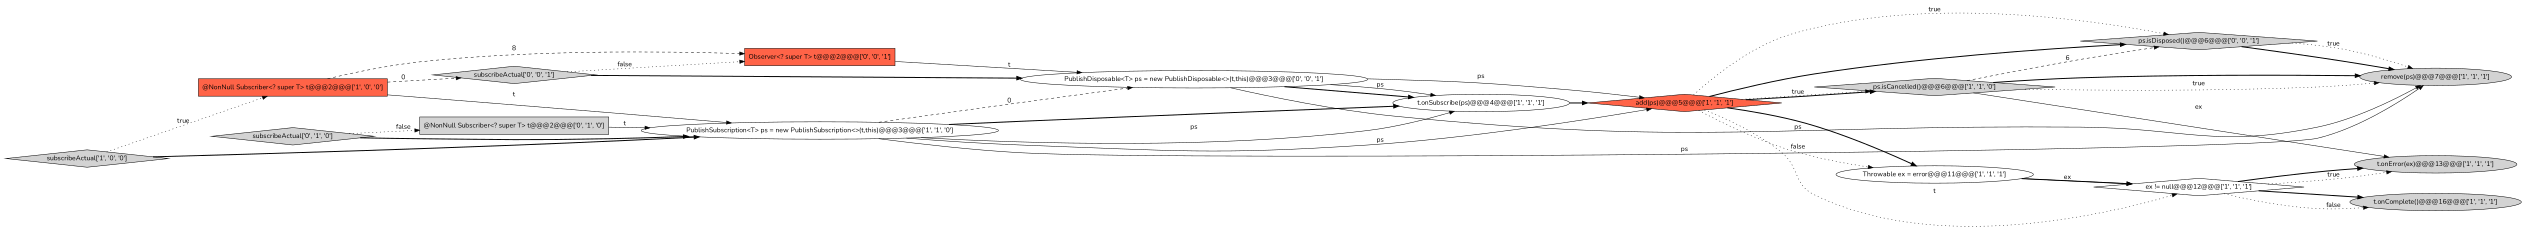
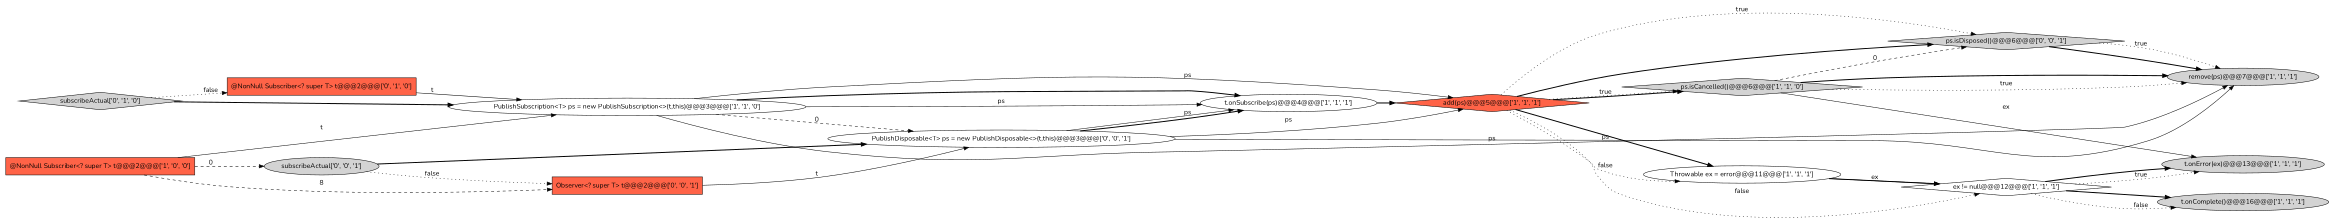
  digraph {
    fontname=Nunito
    rankdir=LR
    node [fillcolor=lightgray fontname=Nunito shape=diamond style=filled]
    edge [fontname=Nunito style=bold]
-   n1 [label="subscribeActual['0', '0', '1']"]
+   n1 [label="subscribeActual['0', '0', '1']" shape=ellipse]
    n2 [fillcolor=tomato label="Observer<? super T> t@@@2@@@['0', '0', '1']" shape=box]
    n3 [fillcolor=white label="PublishDisposable<T> ps = new PublishDisposable<>(t,this)@@@3@@@['0', '0', '1']" shape=ellipse]
    n4 [fillcolor=tomato label="add(ps)@@@5@@@['1', '1', '1']"]
    n5 [label="remove(ps)@@@7@@@['1', '1', '1']" shape=ellipse]
    n6 [fillcolor=white label="t.onSubscribe(ps)@@@4@@@['1', '1', '1']" shape=ellipse]
    n7 [label="subscribeActual['0', '1', '0']"]
-   n8 [label="@NonNull Subscriber<? super T> t@@@2@@@['0', '1', '0']" shape=box]
+   n8 [fillcolor=tomato label="@NonNull Subscriber<? super T> t@@@2@@@['0', '1', '0']" shape=box]
    n9 [fillcolor=white label="PublishSubscription<T> ps = new PublishSubscription<>(t,this)@@@3@@@['1', '1', '0']" shape=ellipse]
    n10 [label="t.onError(ex)@@@13@@@['1', '1', '1']" shape=ellipse]
    n11 [fillcolor=white label="ex != null@@@12@@@['1', '1', '1']"]
    n12 [label="ps.isCancelled()@@@6@@@['1', '1', '0']"]
    n13 [fillcolor=white label="Throwable ex = error@@@11@@@['1', '1', '1']" shape=ellipse]
    n14 [label="ps.isDisposed()@@@6@@@['0', '0', '1']"]
    n15 [label="t.onComplete()@@@16@@@['1', '1', '1']" shape=ellipse]
-   n16 [label="subscribeActual['1', '0', '0']"]
    n17 [fillcolor=tomato label="@NonNull Subscriber<? super T> t@@@2@@@['1', '0', '0']" shape=box]
    n1 -> n2 [label=false style=dotted]
    n1 -> n3
    n2 -> n3 [label=t style=solid]
    n3 -> n4 [label=ps style=solid]
    n3 -> n5 [label=ps style=solid]
    n3 -> n6 [label=ps style=solid]
    n3 -> n6
-   n4 -> n11 [label=t style=dotted]
+   n4 -> n11 [label=false style=dotted]
    n4 -> n12 [label=true style=dotted]
    n4 -> n12
    n4 -> n13 [label=false style=dotted]
    n4 -> n13
    n4 -> n14 [label=true style=dotted]
    n4 -> n14
    n6 -> n4
    n7 -> n8 [label=false style=dotted]
    n7 -> n9
    n8 -> n9 [label=t style=solid]
    n9 -> n3 [label=0 style=dashed]
    n9 -> n4 [label=ps style=solid]
    n9 -> n5 [label=ps style=solid]
    n9 -> n6
    n9 -> n6 [label=ps style=solid]
    n11 -> n10 [label=true style=dotted]
    n11 -> n10
    n11 -> n15 [label=false style=dotted]
    n11 -> n15
    n12 -> n5
    n12 -> n5 [label=true style=dotted]
    n12 -> n10 [label=ex style=solid]
-   n12 -> n14 [label=6 style=dashed]
+   n12 -> n14 [label=0 style=dashed]
    n13 -> n11
    n13 -> n11 [label=ex style=solid]
    n14 -> n5 [label=true style=dotted]
    n14 -> n5
-   n16 -> n9
-   n16 -> n17 [label=true style=dotted]
    n17 -> n1 [label=0 style=dashed]
    n17 -> n2 [label=8 style=dashed]
    n17 -> n9 [label=t style=solid]
  }
